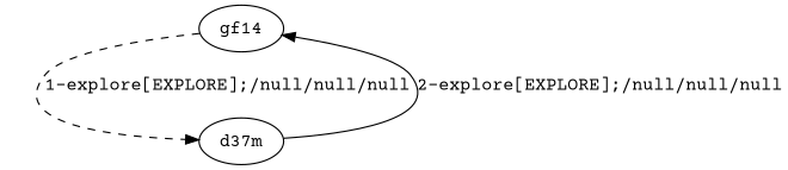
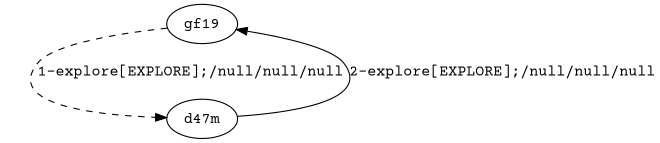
  digraph {
    fontname="Courier Prime"
    node [fontname="Courier Prime"]
    edge [fontname="Courier Prime"]
-   gf14
-   d37m
+   gf14 [label=gf19]
+   d37m [label=d47m]
    gf14 -> d37m [label="1-explore[EXPLORE];/null/null/null" style=dashed]
    d37m -> gf14 [label="2-explore[EXPLORE];/null/null/null" style=solid]
  }
